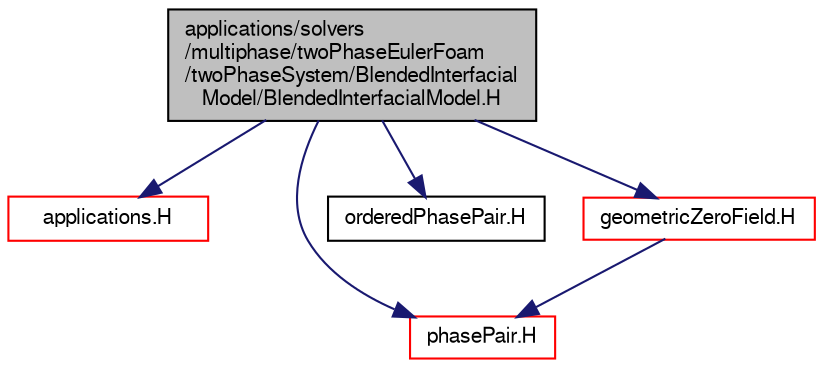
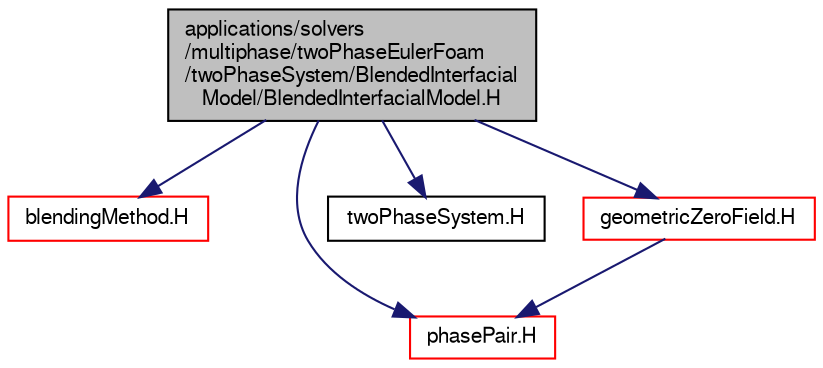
  digraph {
    node [color=red fontname=FreeSans fontsize=10 shape=record]
    edge [color=midnightblue fontname=FreeSans fontsize=10 labelfontname=FreeSans labelfontsize=10 style=solid]
    n1 [color=black fillcolor=grey75 fontcolor=black height=0.2 label="applications/solvers\l/multiphase/twoPhaseEulerFoam\l/twoPhaseSystem/BlendedInterfacial\lModel/BlendedInterfacialModel.H" style=filled width=0.4]
-   n2 [height=0.2 label="applications.H" width=0.4]
+   n2 [height=0.2 label="blendingMethod.H" width=0.4]
    n3 [height=0.2 label="phasePair.H" width=0.4]
-   n4 [color=black height=0.2 label="orderedPhasePair.H" width=0.4]
+   n4 [color=black height=0.2 label="twoPhaseSystem.H" width=0.4]
    n5 [height=0.2 label="geometricZeroField.H" width=0.4]
    n1 -> n2
    n1 -> n3
    n1 -> n4
    n1 -> n5
    n5 -> n3
  }
